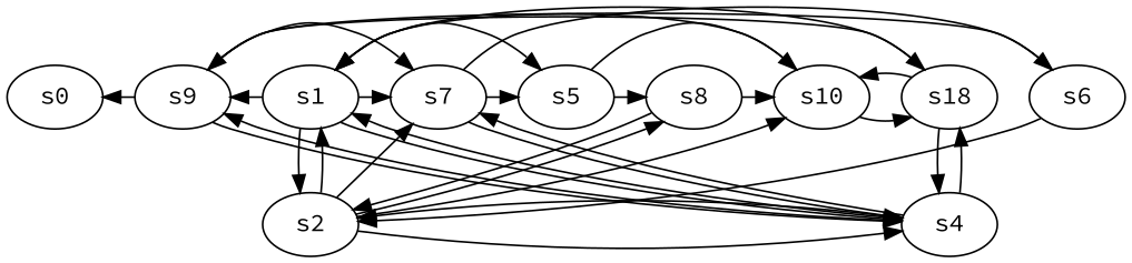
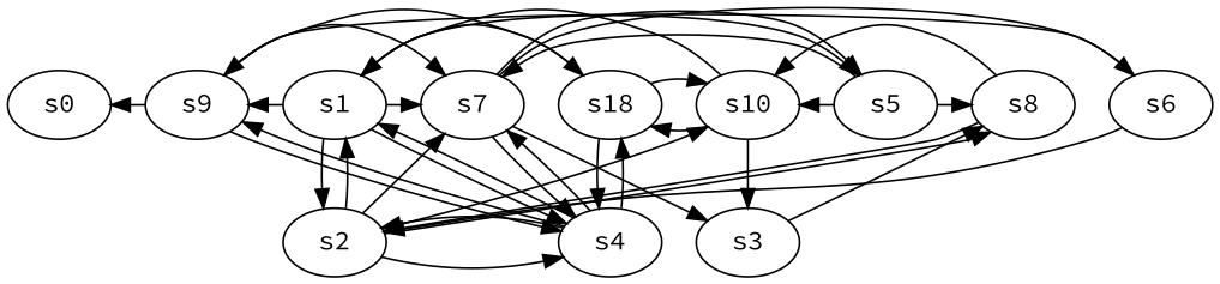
  digraph {
    fontname="Source Code Pro"
    node [fontname="Source Code Pro" player=1]
    edge [fontname="Source Code Pro"]
    s0 [player=0]
    s1 [player=0]
    s2
    s4
    s5
    s7
    s9 [player=0]
    s8 [player=0]
    s10
    n10 [label=s18]
+   s3
    s6 [player=0]
    s1 -> s2
    s1 -> s4 [constraint="!(time % 5 == 1)"]
    s1 -> s5 [constraint="time % 3 == 2 || time % 3 == 0"]
    s1 -> s7 [constraint="time % 2 == 0"]
    s1 -> s9 [constraint="time % 2 == 1 && time % 4 == 0"]
    s2 -> s1 [constraint="time == 4 || time == 7 || time == 10 || time == 19 || time == 24"]
    s2 -> s4 [constraint="time % 2 == 0 || time % 5 == 2"]
    s2 -> s7 [constraint="time % 2 == 1 && time % 5 == 4"]
    s2 -> s8 [constraint="time % 8 == 1"]
    s2 -> s10 [constraint="time % 2 == 1"]
    s4 -> s1 [constraint="time == 4 || time == 5 || time == 24 || time == 28"]
    s4 -> s2 [constraint="time % 3 == 1 || time % 3 == 0"]
    s4 -> s7 [constraint="time % 2 == 0 || time % 5 == 2"]
    s4 -> s9 [constraint="time % 7 == 5"]
    s4 -> n10 [constraint="time % 3 == 0 && time % 4 == 2"]
+   s5 -> s7 [constraint="time == 0 || time == 15"]
    s5 -> s8 [constraint="time % 8 == 4"]
    s5 -> s10 [constraint="time == 13 || time == 16 || time == 17"]
    s7 -> s4 [constraint="!(time % 5 == 2)"]
    s7 -> s5 [constraint="time % 2 == 1 || time % 3 == 1"]
+   s7 -> s3 [constraint="time % 3 == 2 || time % 4 == 0"]
    s7 -> s6 [constraint="!(time % 4 == 2)"]
    s9 -> s0 [constraint="time % 7 == 1"]
    s9 -> s4 [constraint="time % 7 == 6"]
    s9 -> s7 [constraint="!(time % 5 == 4)"]
    s9 -> n10 [constraint="time % 3 == 1 || time % 4 == 1"]
    s8 -> s2 [constraint="!(time % 6 == 1)"]
    s8 -> s10 [constraint="time == 5 || time == 17 || time == 22"]
    s10 -> s1 [constraint="time % 4 == 1 || time % 5 == 1"]
    s10 -> n10 [constraint="time % 2 == 1 && time % 3 == 1"]
+   s10 -> s3
    n10 -> s1 [constraint="time % 5 == 3 || time % 4 == 2"]
    n10 -> s4
    n10 -> s10 [constraint="time % 3 == 2 && time % 3 == 0"]
+   s3 -> s8 [constraint="time % 3 == 2 && time % 5 == 2"]
    s6 -> s2 [constraint="time % 3 == 2 || time % 3 == 1"]
    s6 -> s9 [constraint="time % 2 == 1 && time % 5 == 1"]
  }
